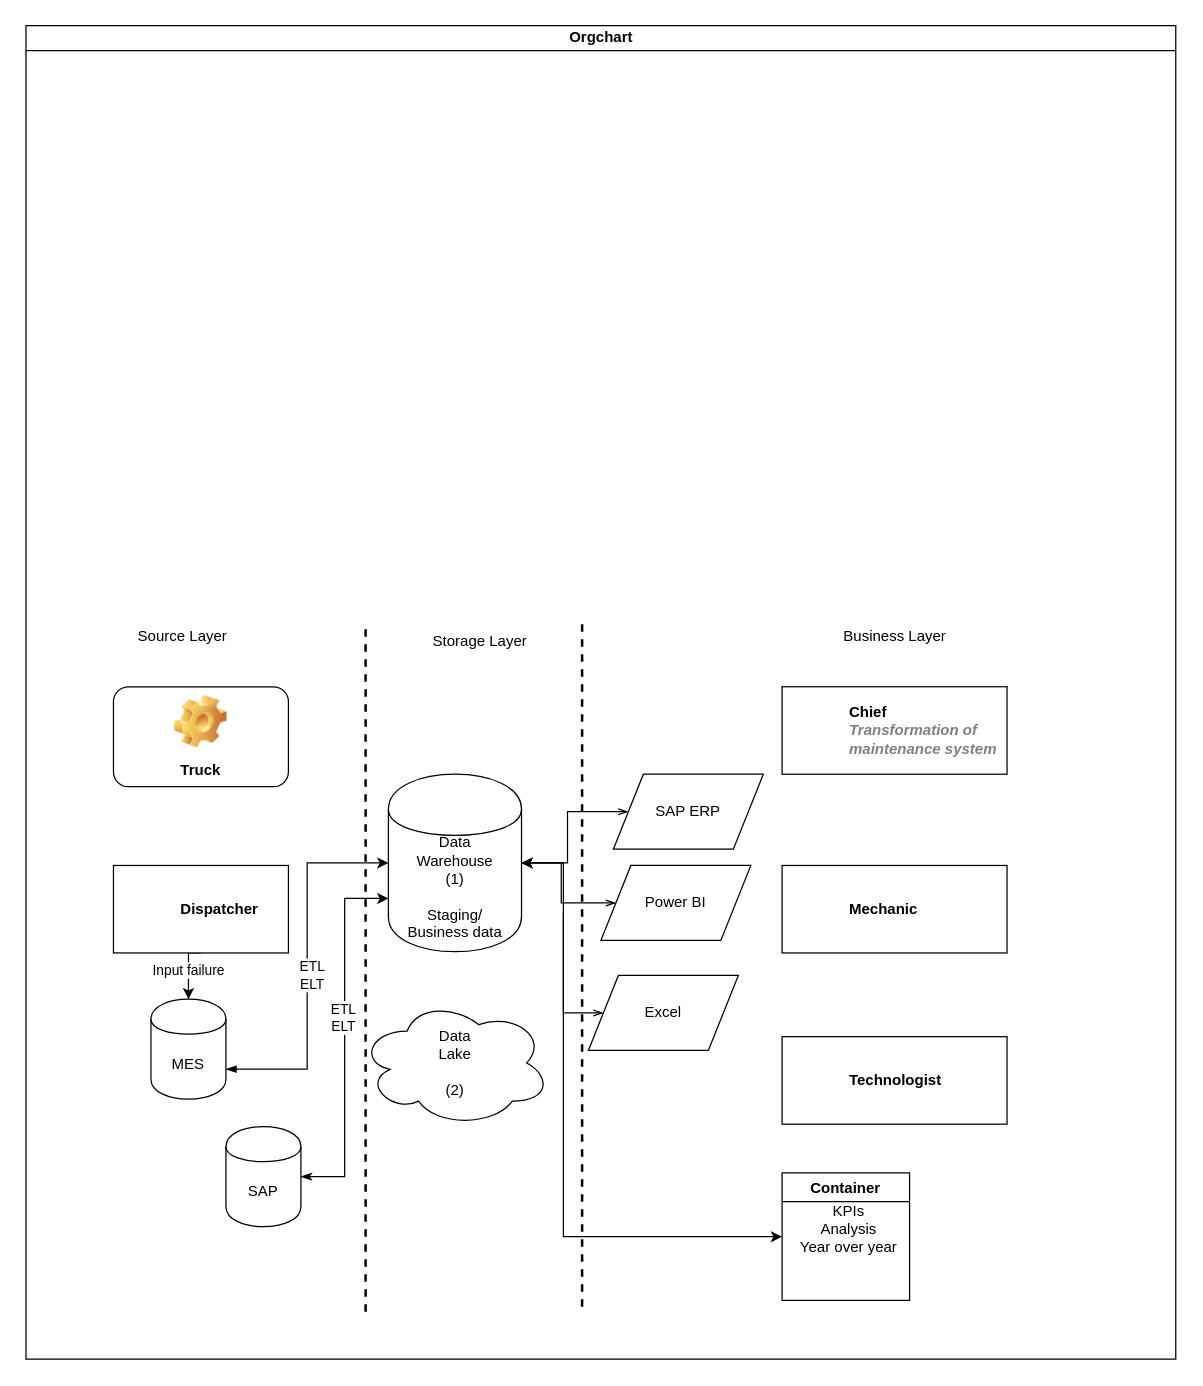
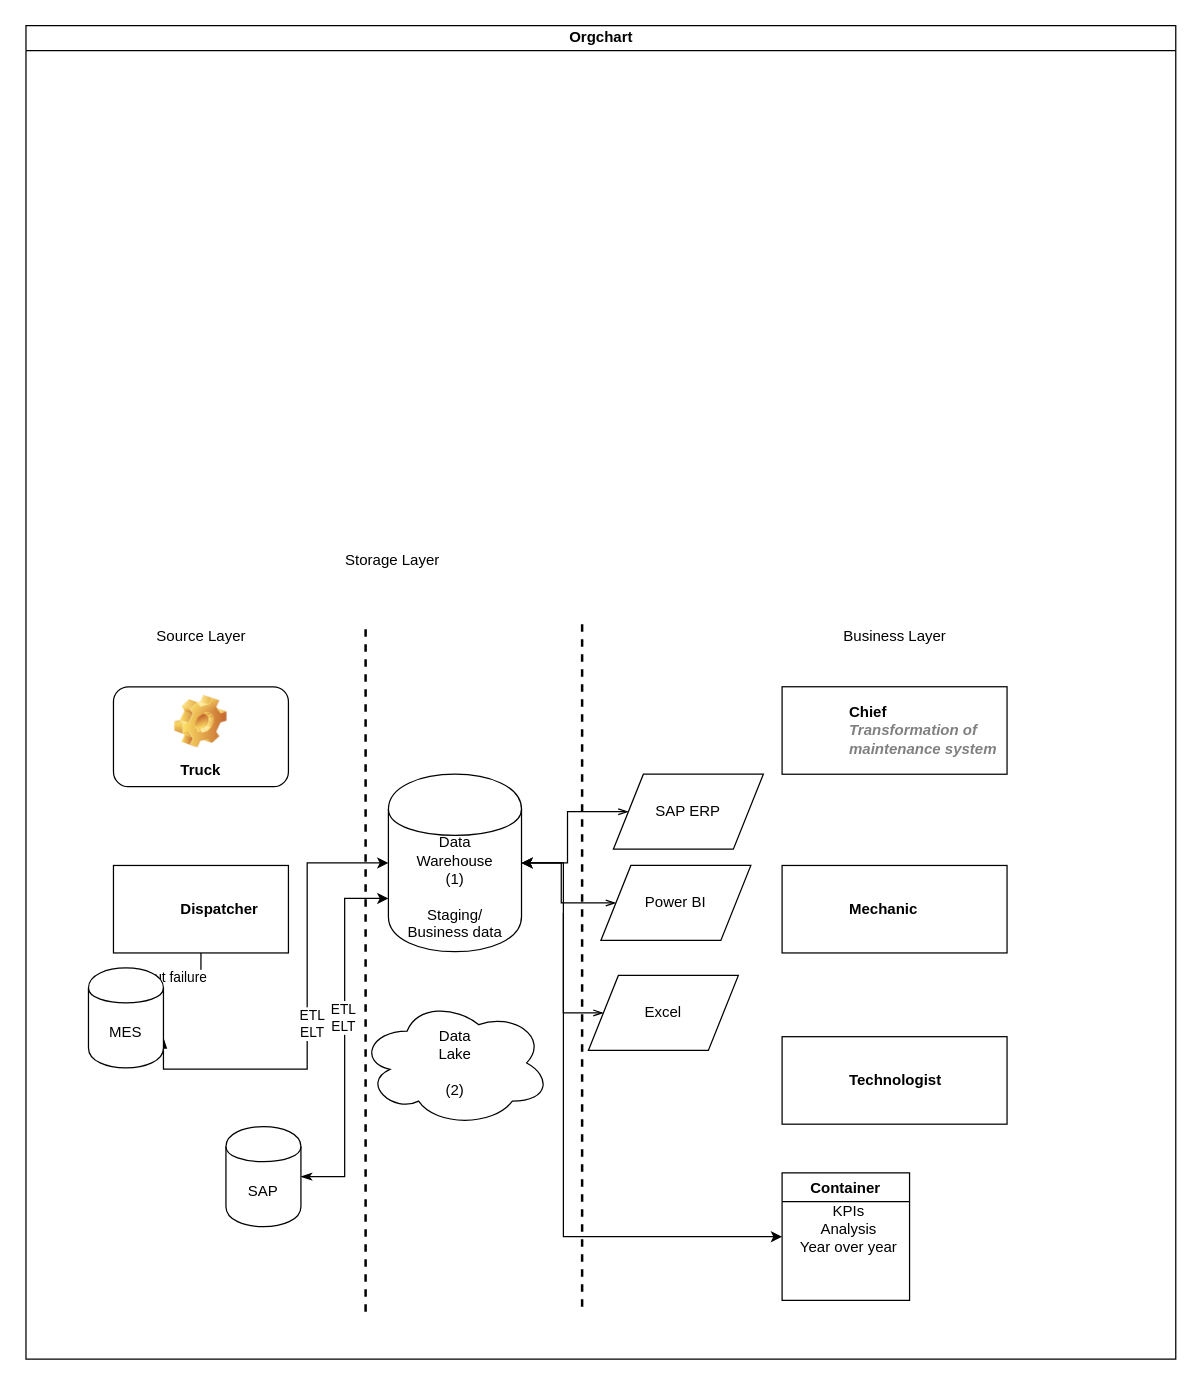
  <mxCell id="0" />
  <mxCell id="1" parent="0" />
  <mxCell id="2" value="Orgchart" style="swimlane;html=1;startSize=20;horizontal=1;containerType=tree;glass=0;" parent="1" vertex="1"><mxGeometry x="20" y="20" width="920" height="1067" as="geometry" /></mxCell>
  <mxCell id="3" value="Truck" style="label;whiteSpace=wrap;html=1;align=center;verticalAlign=bottom;spacingLeft=0;spacingBottom=4;imageAlign=center;imageVerticalAlign=top;image=img/clipart/Gear_128x128.png" vertex="1" parent="2"><mxGeometry x="70" y="529" width="140" height="80" as="geometry" /></mxCell>
  <mxCell id="4" value="Input failure" style="edgeStyle=orthogonalEdgeStyle;rounded=0;orthogonalLoop=1;jettySize=auto;html=1;exitX=0.5;exitY=1;exitDx=0;exitDy=0;entryX=0.5;entryY=0;entryDx=0;entryDy=0;" edge="1" parent="2" source="5" target="8"><mxGeometry relative="1" as="geometry" /></mxCell>
  <mxCell id="5" value="Dispatcher" style="label;image=https://cdn3.iconfinder.com/data/icons/user-avatars-1/512/users-9-2-128.png;whiteSpace=wrap;html=1;rounded=0;glass=0;treeMoving=1;treeFolding=1;" vertex="1" parent="2"><mxGeometry x="70" y="672" width="140" height="70" as="geometry" /></mxCell>
  <mxCell id="6" style="edgeStyle=orthogonalEdgeStyle;rounded=0;orthogonalLoop=1;jettySize=auto;html=1;exitX=1;exitY=0.7;exitDx=0;exitDy=0;entryX=0;entryY=0.5;entryDx=0;entryDy=0;startArrow=blockThin;startFill=1;" edge="1" parent="2" source="8" target="21"><mxGeometry relative="1" as="geometry"><Array as="points"><mxPoint x="225" y="835" /><mxPoint x="225" y="670" /></Array></mxGeometry></mxCell>
  <mxCell id="7" value="ETL&lt;br&gt;ELT" style="edgeLabel;html=1;align=center;verticalAlign=middle;resizable=0;points=[];" vertex="1" connectable="0" parent="6"><mxGeometry x="-0.042" y="-3" relative="1" as="geometry"><mxPoint as="offset" /></mxGeometry></mxCell>
- <mxCell id="8" value="MES" style="shape=cylinder;whiteSpace=wrap;html=1;boundedLbl=1;backgroundOutline=1;" vertex="1" parent="2"><mxGeometry x="100" y="779" width="60" height="80" as="geometry" /></mxCell>
+ <mxCell id="8" value="MES" style="shape=cylinder;whiteSpace=wrap;html=1;boundedLbl=1;backgroundOutline=1;" vertex="1" parent="2"><mxGeometry x="50" y="754" width="60" height="80" as="geometry" /></mxCell>
  <mxCell id="9" value="Chief&lt;br&gt;&lt;font color=&quot;#808080&quot;&gt;&lt;i&gt;Transformation of maintenance system&lt;/i&gt;&lt;/font&gt;" style="label;image=https://cdn3.iconfinder.com/data/icons/user-avatars-1/512/users-9-2-128.png;whiteSpace=wrap;html=1;rounded=0;glass=0;treeMoving=1;treeFolding=1;" vertex="1" parent="2"><mxGeometry x="605" y="529" width="180" height="70" as="geometry" /></mxCell>
  <mxCell id="10" value="Mechanic" style="label;image=https://cdn3.iconfinder.com/data/icons/user-avatars-1/512/users-9-2-128.png;whiteSpace=wrap;html=1;rounded=0;glass=0;treeMoving=1;treeFolding=1;" vertex="1" parent="2"><mxGeometry x="605" y="672" width="180" height="70" as="geometry" /></mxCell>
  <mxCell id="11" value="Technologist" style="label;image=https://cdn3.iconfinder.com/data/icons/user-avatars-1/512/users-9-2-128.png;whiteSpace=wrap;html=1;rounded=0;glass=0;treeMoving=1;treeFolding=1;" vertex="1" parent="2"><mxGeometry x="605" y="809" width="180" height="70" as="geometry" /></mxCell>
- <mxCell id="12" value="Source Layer" style="text;html=1;align=center;verticalAlign=middle;resizable=0;points=[];autosize=1;" vertex="1" parent="2"><mxGeometry x="80" y="479" width="90" height="20" as="geometry" /></mxCell>
+ <mxCell id="12" value="Source Layer" style="text;html=1;align=center;verticalAlign=middle;resizable=0;points=[];autosize=1;" vertex="1" parent="2"><mxGeometry x="95" y="479" width="90" height="20" as="geometry" /></mxCell>
  <mxCell id="13" value="Business Layer" style="text;html=1;align=center;verticalAlign=middle;resizable=0;points=[];autosize=1;" vertex="1" parent="2"><mxGeometry x="645" y="479" width="100" height="20" as="geometry" /></mxCell>
  <mxCell id="14" style="edgeStyle=orthogonalEdgeStyle;rounded=0;orthogonalLoop=1;jettySize=auto;html=1;exitX=0;exitY=0.5;exitDx=0;exitDy=0;entryX=1;entryY=0.5;entryDx=0;entryDy=0;startArrow=openThin;startFill=0;" edge="1" parent="2" source="15" target="21"><mxGeometry relative="1" as="geometry" /></mxCell>
  <mxCell id="15" value="SAP ERP" style="shape=parallelogram;perimeter=parallelogramPerimeter;whiteSpace=wrap;html=1;" vertex="1" parent="2"><mxGeometry x="470" y="599" width="120" height="60" as="geometry" /></mxCell>
  <mxCell id="16" style="edgeStyle=orthogonalEdgeStyle;rounded=0;orthogonalLoop=1;jettySize=auto;html=1;exitX=0;exitY=0.5;exitDx=0;exitDy=0;startArrow=openThin;startFill=0;" edge="1" parent="2" source="17" target="21"><mxGeometry relative="1" as="geometry" /></mxCell>
  <mxCell id="17" value="Power BI" style="shape=parallelogram;perimeter=parallelogramPerimeter;whiteSpace=wrap;html=1;" vertex="1" parent="2"><mxGeometry x="460" y="672" width="120" height="60" as="geometry" /></mxCell>
  <mxCell id="18" value="Excel" style="shape=parallelogram;perimeter=parallelogramPerimeter;whiteSpace=wrap;html=1;" vertex="1" parent="2"><mxGeometry x="450" y="760" width="120" height="60" as="geometry" /></mxCell>
- <mxCell id="19" value="Storage Layer" style="text;html=1;align=center;verticalAlign=middle;resizable=0;points=[];autosize=1;" vertex="1" parent="2"><mxGeometry x="318" y="483" width="90" height="20" as="geometry" /></mxCell>
+ <mxCell id="19" value="Storage Layer" style="text;html=1;align=center;verticalAlign=middle;resizable=0;points=[];autosize=1;" vertex="1" parent="2"><mxGeometry x="248" y="418" width="90" height="20" as="geometry" /></mxCell>
  <mxCell id="20" style="edgeStyle=orthogonalEdgeStyle;rounded=0;orthogonalLoop=1;jettySize=auto;html=1;entryX=0;entryY=0.5;entryDx=0;entryDy=0;startArrow=openThin;startFill=0;exitX=1;exitY=0.5;exitDx=0;exitDy=0;" edge="1" parent="2" source="21" target="26"><mxGeometry relative="1" as="geometry"><mxPoint x="410" y="680" as="sourcePoint" /><Array as="points"><mxPoint x="430" y="670" /><mxPoint x="430" y="969" /></Array></mxGeometry></mxCell>
  <mxCell id="21" value="Data&lt;br&gt;Warehouse&lt;br&gt;(1)&lt;br&gt;&lt;br&gt;Staging/&lt;br&gt;Business data" style="shape=cylinder;whiteSpace=wrap;html=1;boundedLbl=1;backgroundOutline=1;" vertex="1" parent="2"><mxGeometry x="290" y="599" width="106.5" height="142" as="geometry" /></mxCell>
  <mxCell id="22" value="Data&lt;br&gt;Lake&lt;br&gt;&lt;br&gt;(2)" style="ellipse;shape=cloud;whiteSpace=wrap;html=1;" vertex="1" parent="2"><mxGeometry x="266.75" y="779" width="153" height="102" as="geometry" /></mxCell>
  <mxCell id="23" style="edgeStyle=orthogonalEdgeStyle;rounded=0;orthogonalLoop=1;jettySize=auto;html=1;exitX=1;exitY=0.5;exitDx=0;exitDy=0;entryX=0;entryY=0.7;entryDx=0;entryDy=0;startArrow=classicThin;startFill=1;" edge="1" parent="2" source="25" target="21"><mxGeometry relative="1" as="geometry" /></mxCell>
  <mxCell id="24" value="ETL&lt;br&gt;ELT" style="edgeLabel;html=1;align=center;verticalAlign=middle;resizable=0;points=[];" vertex="1" connectable="0" parent="23"><mxGeometry x="0.112" y="2" relative="1" as="geometry"><mxPoint as="offset" /></mxGeometry></mxCell>
  <mxCell id="25" value="SAP" style="shape=cylinder;whiteSpace=wrap;html=1;boundedLbl=1;backgroundOutline=1;" vertex="1" parent="2"><mxGeometry x="160" y="881" width="60" height="80" as="geometry" /></mxCell>
  <mxCell id="26" value="Container" style="swimlane;" vertex="1" parent="2"><mxGeometry x="605" y="918" width="102" height="102" as="geometry" /></mxCell>
  <mxCell id="27" value="KPIs&lt;br&gt;Analysis&lt;br&gt;Year over year" style="text;html=1;align=center;verticalAlign=middle;resizable=0;points=[];autosize=1;" vertex="1" parent="26"><mxGeometry x="8" y="20" width="90" height="50" as="geometry" /></mxCell>
  <mxCell id="28" value="" style="line;strokeWidth=2;direction=south;html=1;perimeter=backbonePerimeter;points=[];outlineConnect=0;dashed=1;" vertex="1" parent="2"><mxGeometry x="266.75" y="483" width="10" height="552" as="geometry" /></mxCell>
  <mxCell id="29" value="" style="line;strokeWidth=2;direction=south;html=1;perimeter=backbonePerimeter;points=[];outlineConnect=0;dashed=1;" vertex="1" parent="2"><mxGeometry x="440" y="479" width="10" height="552" as="geometry" /></mxCell>
  <mxCell id="30" style="edgeStyle=orthogonalEdgeStyle;rounded=0;orthogonalLoop=1;jettySize=auto;html=1;exitX=0;exitY=0.5;exitDx=0;exitDy=0;startArrow=openThin;startFill=0;endArrow=none;endFill=0;" edge="1" parent="1" source="18"><mxGeometry relative="1" as="geometry"><mxPoint x="450" y="730" as="targetPoint" /></mxGeometry></mxCell>
